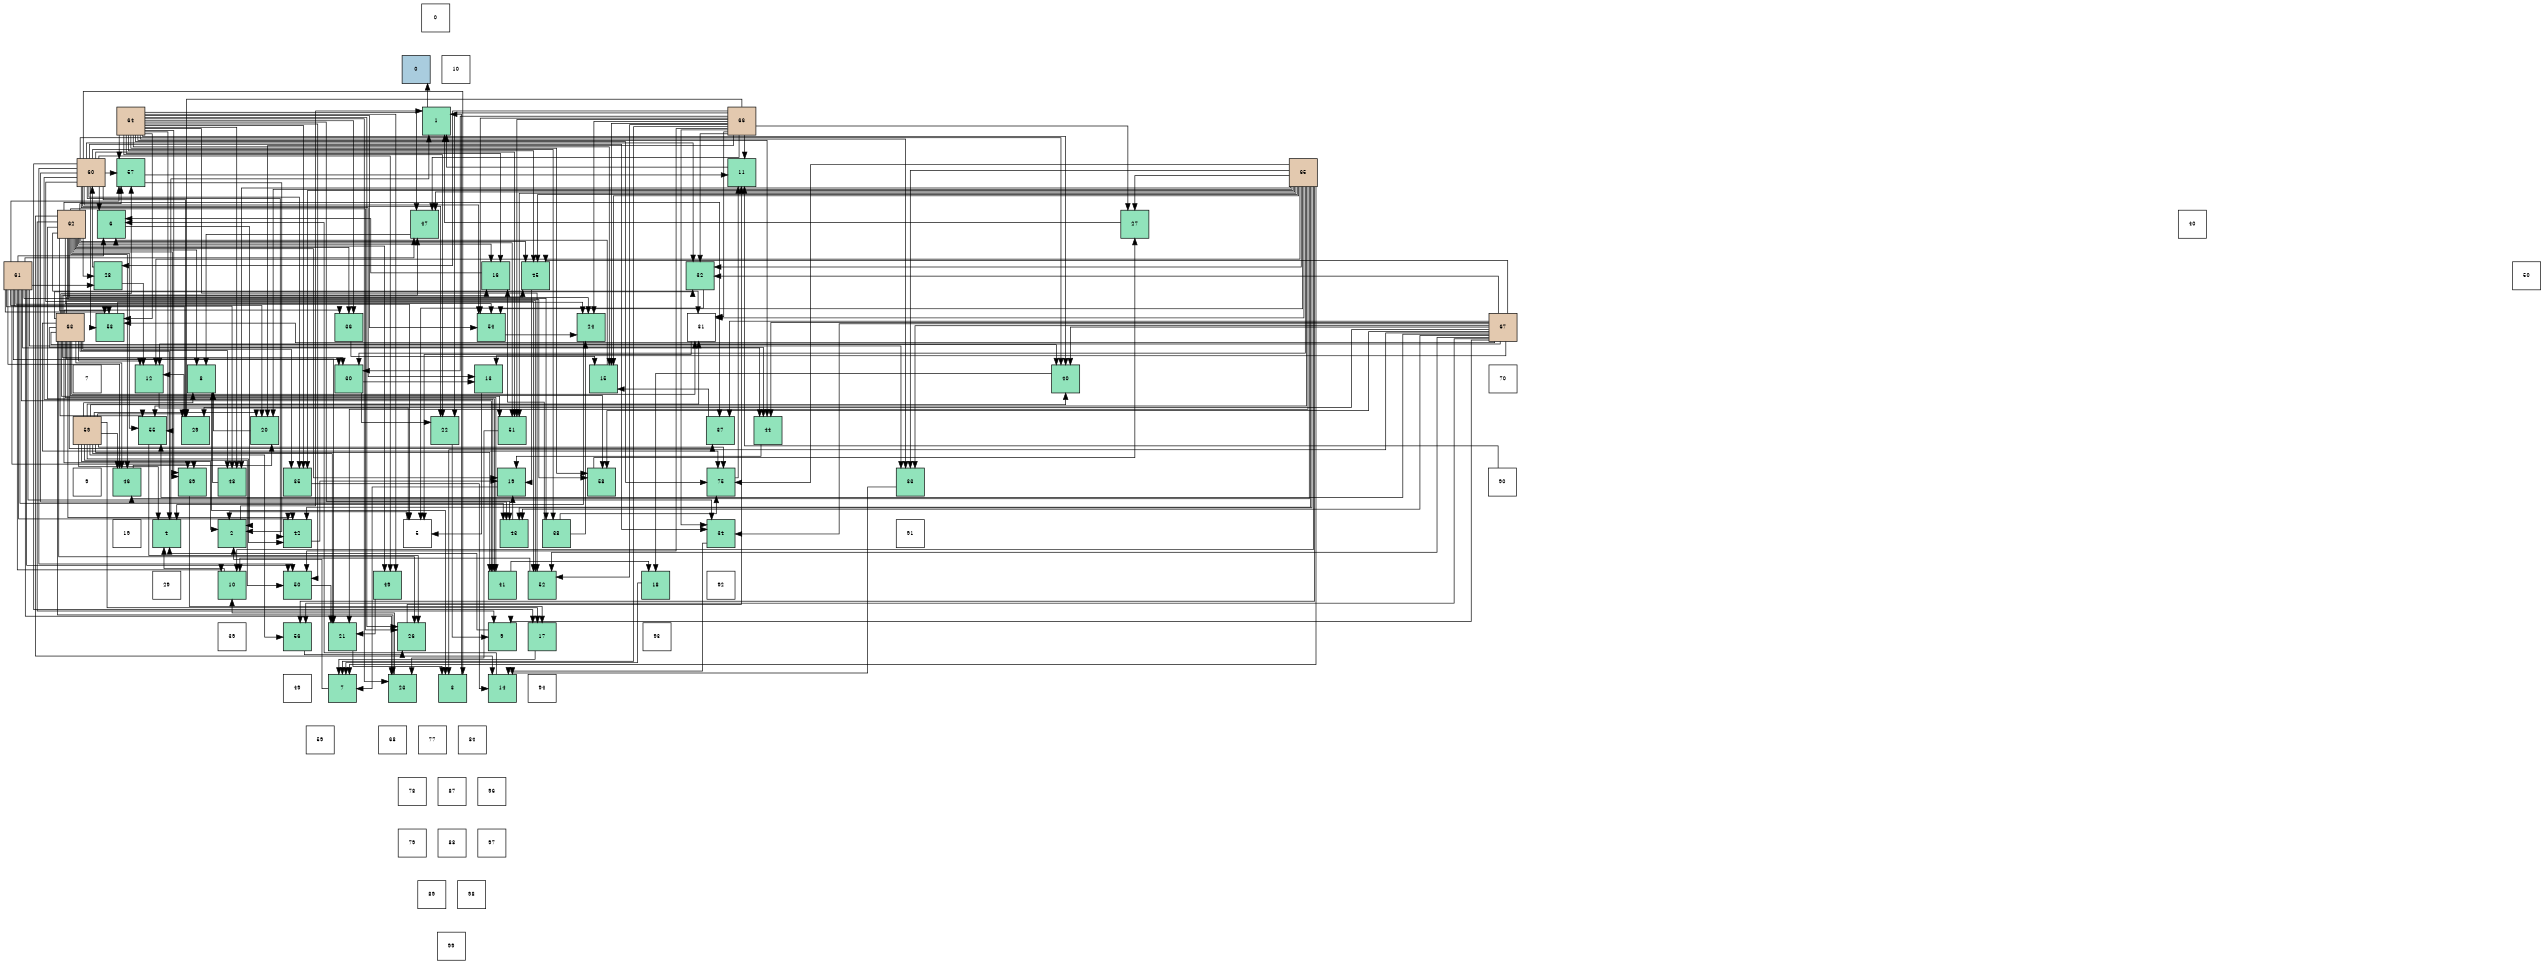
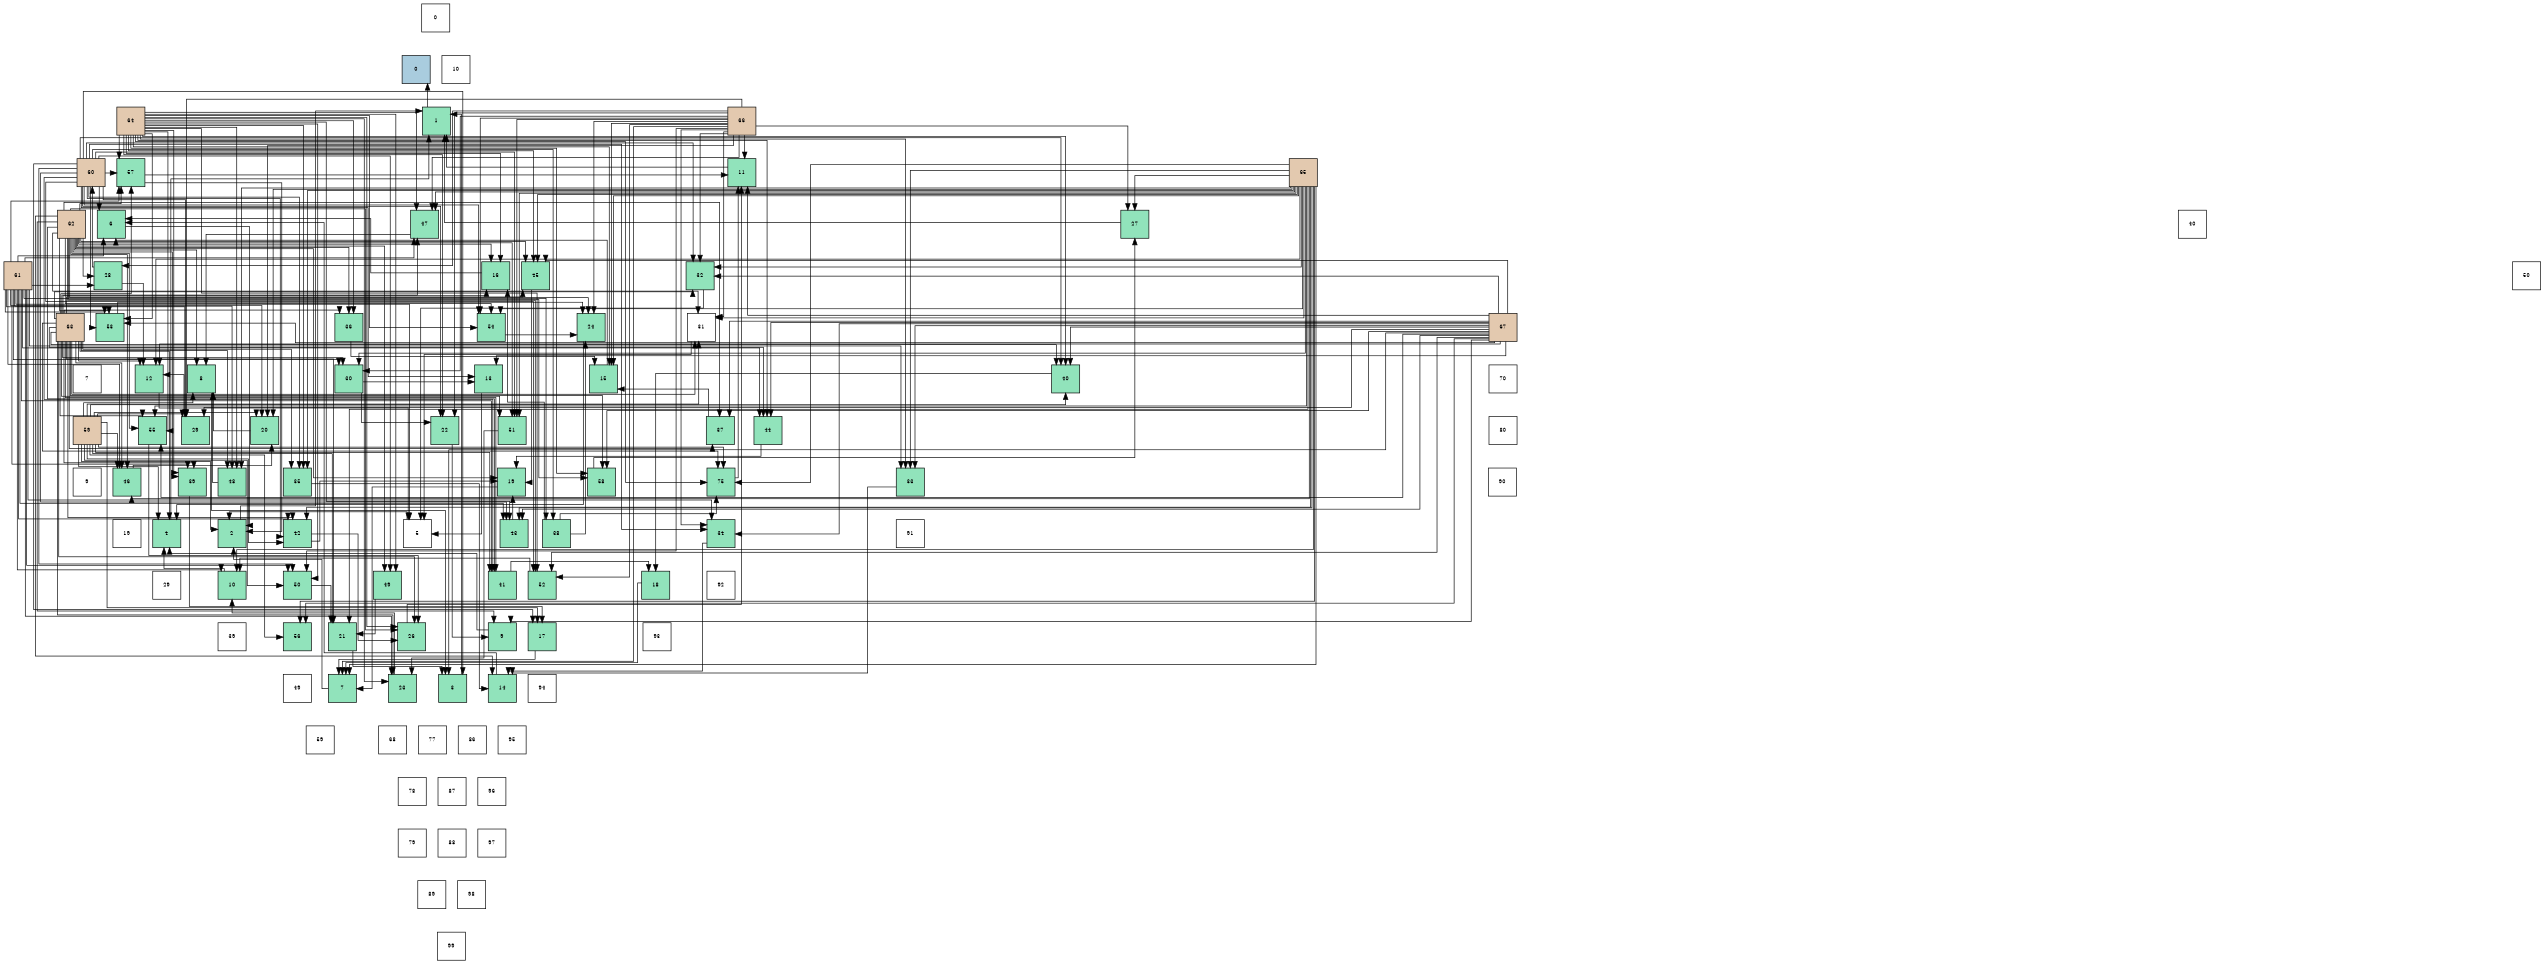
  digraph {
    rank=same
    rankdir=TB
    splines=ortho
    node [fillcolor="#91e3bb" fixedsize=true fontsize=8 shape=square style=filled]
    edge [constraint=false style=vis]
    n1 [fillcolor="#ffffff" label=0 width=0.6]
    n2 [fillcolor="#a9ccde" label=0 width=0.6]
    n3 [fillcolor="#ffffff" label=10 width=0.6]
    n4 [fillcolor="#e3c9af" label=64 width=0.6]
    n5 [label=1 width=0.6]
    n6 [fillcolor="#e3c9af" label=66 width=0.6]
    n7 [fillcolor="#e3c9af" label=60 width=0.6]
    n8 [label=57 width=0.6]
    n9 [label=53 width=0.6]
    n10 [label=55 width=0.6]
    n11 [label=47 width=0.6]
    n12 [label=16 width=0.6]
    n13 [label=36 width=0.6]
    n14 [label=39 width=0.6]
    n15 [label=45 width=0.6]
    n16 [label=54 width=0.6]
    n17 [label=48 width=0.6]
    n18 [label=22 width=0.6]
    n19 [label=35 width=0.6]
    n20 [label=50 width=0.6]
    n21 [label=15 width=0.6]
    n22 [label=49 width=0.6]
    n23 [label=40 width=0.6]
    n24 [label=58 width=0.6]
    n25 [label=43 width=0.6]
    n26 [label=26 width=0.6]
    n27 [label=23 width=0.6]
    n28 [label=44 width=0.6]
    n29 [label=75 width=0.6]
    n30 [label=52 width=0.6]
    n31 [label=33 width=0.6]
    n32 [label=11 width=0.6]
    n33 [fillcolor="#e3c9af" label=62 width=0.6]
    n34 [label=6 width=0.6]
    n35 [label=29 width=0.6]
    n36 [label=32 width=0.6]
    n37 [label=13 width=0.6]
    n38 [label=42 width=0.6]
    n39 [label=51 width=0.6]
    n40 [label=41 width=0.6]
    n41 [label=38 width=0.6]
    n42 [label=3 width=0.6]
    n43 [label=34 width=0.6]
    n44 [label=17 width=0.6]
    n45 [label=2 width=0.6]
    n46 [label=8 width=0.6]
    n47 [label=24 width=0.6]
    n48 [label=12 width=0.6]
    n49 [label=46 width=0.6]
    n50 [label=30 width=0.6]
    n51 [label=4 width=0.6]
    n52 [label=19 width=0.6]
    n53 [label=10 width=0.6]
    n54 [label=9 width=0.6]
    n55 [label=14 width=0.6]
    n56 [fillcolor="#ffffff" label=5 width=0.6]
    n57 [label=21 width=0.6]
    n58 [label=56 width=0.6]
    n59 [label=37 width=0.6]
    n60 [label=18 width=0.6]
    n61 [label=27 width=0.6]
    n62 [fillcolor="#ffffff" label=68 width=0.6]
    n63 [fillcolor="#ffffff" label=77 width=0.6]
    n64 [fillcolor="#ffffff" label=91 width=0.6]
    n65 [label=28 width=0.6]
    n66 [fillcolor="#e3c9af" label=61 width=0.6]
    n67 [fillcolor="#ffffff" label=31 width=0.6]
-   n68 [fillcolor="#ffffff" label=84 width=0.6]
+   n68 [fillcolor="#ffffff" label=86 width=0.6]
    n69 [fillcolor="#ffffff" label=92 width=0.6]
    n70 [label=7 width=0.6]
    n71 [fillcolor="#ffffff" label=94 width=0.6]
    n72 [fillcolor="#e3c9af" label=63 width=0.6]
    n73 [label=20 width=0.6]
    n74 [fillcolor="#ffffff" label=19 width=0.6]
+   n75 [fillcolor="#ffffff" label=95 width=0.6]
    n76 [fillcolor="#ffffff" label=7 width=0.6]
    n77 [fillcolor="#ffffff" label=39 width=0.6]
    n78 [fillcolor="#e3c9af" label=59 width=0.6]
    n79 [fillcolor="#ffffff" label=29 width=0.6]
    n80 [fillcolor="#ffffff" label=9 width=0.6]
    n81 [fillcolor="#ffffff" label=49 width=0.6]
    n82 [fillcolor="#e3c9af" label=65 width=0.6]
    n83 [fillcolor="#ffffff" label=40 width=0.6]
    n84 [fillcolor="#ffffff" label=59 width=0.6]
    n85 [fillcolor="#ffffff" label=50 width=0.6]
    n86 [fillcolor="#e3c9af" label=67 width=0.6]
    n87 [fillcolor="#ffffff" label=70 width=0.6]
    n88 [fillcolor="#ffffff" label=78 width=0.6]
+   n89 [fillcolor="#ffffff" label=80 width=0.6]
    n90 [fillcolor="#ffffff" label=93 width=0.6]
    n91 [fillcolor="#ffffff" label=87 width=0.6]
    n92 [fillcolor="#ffffff" label=79 width=0.6]
    n93 [fillcolor="#ffffff" label=88 width=0.6]
    n94 [fillcolor="#ffffff" label=89 width=0.6]
    n95 [fillcolor="#ffffff" label=90 width=0.6]
    n96 [fillcolor="#ffffff" label=96 width=0.6]
    n97 [fillcolor="#ffffff" label=97 width=0.6]
    n98 [fillcolor="#ffffff" label=98 width=0.6]
    n99 [fillcolor="#ffffff" label=99 width=0.6]
    n1 -> n2 [constraint=true style=invis]
    n1 -> n3 [constraint=true style=invis]
    n2 -> n4 [constraint=true style=invis]
    n2 -> n5 [constraint=true style=invis]
    n3 -> n5 [constraint=true style=invis]
    n3 -> n6 [constraint=true style=invis]
    n4 -> n7 [constraint=true style=invis]
    n4 -> n8
    n4 -> n8 [constraint=true style=invis]
    n4 -> n9
    n4 -> n10
    n4 -> n11
    n4 -> n12
    n4 -> n13
    n4 -> n14
    n4 -> n15
    n4 -> n16
    n4 -> n17
    n4 -> n18
    n4 -> n19
    n4 -> n20
    n4 -> n21
    n4 -> n22
    n4 -> n23
    n4 -> n24
    n4 -> n25
    n4 -> n26
    n4 -> n27
    n4 -> n28
    n4 -> n29
    n4 -> n30
    n4 -> n31
    n5 -> n2
    n5 -> n8 [constraint=true style=invis]
    n5 -> n32 [constraint=true style=invis]
    n6 -> n11
    n6 -> n16
    n6 -> n18
    n6 -> n20
    n6 -> n21
    n6 -> n30
    n6 -> n32
    n6 -> n32 [constraint=true style=invis]
    n6 -> n35
    n6 -> n36
    n6 -> n39
    n6 -> n43
    n6 -> n47
    n6 -> n50
    n6 -> n61
    n6 -> n65
    n6 -> n67
    n6 -> n70
    n6 -> n73
    n6 -> n82 [constraint=true style=invis]
    n7 -> n8
    n7 -> n9
    n7 -> n16
    n7 -> n18
    n7 -> n19
    n7 -> n20
    n7 -> n22
    n7 -> n23
    n7 -> n25
    n7 -> n30
    n7 -> n33 [constraint=true style=invis]
    n7 -> n34
    n7 -> n34 [constraint=true style=invis]
    n7 -> n35
    n7 -> n36
    n7 -> n37
    n7 -> n38
    n7 -> n39
    n7 -> n40
    n7 -> n41
    n7 -> n42
    n7 -> n43
    n7 -> n44
    n8 -> n11 [constraint=true style=invis]
    n8 -> n32
    n8 -> n34 [constraint=true style=invis]
    n8 -> n45
    n9 -> n46 [constraint=true style=invis]
    n9 -> n47
    n9 -> n48 [constraint=true style=invis]
    n10 -> n14 [constraint=true style=invis]
    n10 -> n26
    n10 -> n49 [constraint=true style=invis]
    n11 -> n12 [constraint=true style=invis]
    n11 -> n15 [constraint=true style=invis]
    n11 -> n46
    n12 -> n13 [constraint=true style=invis]
    n12 -> n16 [constraint=true style=invis]
    n12 -> n34
    n13 -> n21
    n13 -> n46 [constraint=true style=invis]
    n13 -> n50 [constraint=true style=invis]
    n14 -> n44
    n14 -> n45 [constraint=true style=invis]
    n14 -> n51 [constraint=true style=invis]
    n15 -> n16 [constraint=true style=invis]
    n15 -> n47 [constraint=true style=invis]
    n15 -> n52
    n16 -> n37 [constraint=true style=invis]
    n16 -> n47
    n16 -> n50 [constraint=true style=invis]
    n17 -> n38 [constraint=true style=invis]
    n17 -> n45 [constraint=true style=invis]
    n17 -> n46
    n18 -> n19 [constraint=true style=invis]
    n18 -> n52 [constraint=true style=invis]
    n18 -> n54
    n19 -> n38 [constraint=true style=invis]
    n19 -> n55
    n19 -> n56 [constraint=true style=invis]
    n20 -> n57
    n20 -> n57 [constraint=true style=invis]
    n20 -> n58 [constraint=true style=invis]
    n21 -> n34
    n21 -> n39 [constraint=true style=invis]
    n21 -> n59 [constraint=true style=invis]
    n22 -> n26 [constraint=true style=invis]
    n22 -> n57
    n22 -> n57 [constraint=true style=invis]
    n23 -> n28 [constraint=true style=invis]
    n23 -> n59 [constraint=true style=invis]
    n23 -> n60
    n24 -> n25 [constraint=true style=invis]
    n24 -> n41 [constraint=true style=invis]
    n24 -> n61
    n25 -> n30 [constraint=true style=invis]
    n25 -> n40 [constraint=true style=invis]
    n25 -> n52
    n26 -> n27 [constraint=true style=invis]
    n26 -> n32
    n26 -> n42 [constraint=true style=invis]
    n27 -> n53
    n27 -> n62 [constraint=true style=invis]
    n27 -> n63 [constraint=true style=invis]
    n28 -> n29 [constraint=true style=invis]
    n28 -> n31 [constraint=true style=invis]
    n28 -> n52
    n29 -> n32
    n29 -> n41 [constraint=true style=invis]
    n29 -> n43 [constraint=true style=invis]
    n30 -> n44 [constraint=true style=invis]
    n30 -> n53
    n30 -> n54 [constraint=true style=invis]
    n31 -> n43 [constraint=true style=invis]
    n31 -> n55
    n31 -> n64 [constraint=true style=invis]
    n32 -> n5
    n32 -> n11 [constraint=true style=invis]
    n32 -> n61 [constraint=true style=invis]
    n33 -> n8
    n33 -> n9
    n33 -> n10
    n33 -> n12
    n33 -> n13
    n33 -> n14
    n33 -> n15
    n33 -> n16
    n33 -> n22
    n33 -> n24
    n33 -> n26
    n33 -> n30
    n33 -> n39
    n33 -> n40
    n33 -> n46
    n33 -> n47
    n33 -> n49
    n33 -> n52
    n33 -> n54
    n33 -> n55
    n33 -> n59
    n33 -> n65
    n33 -> n65 [constraint=true style=invis]
    n33 -> n66 [constraint=true style=invis]
    n33 -> n67
    n34 -> n12 [constraint=true style=invis]
    n34 -> n45
    n34 -> n65 [constraint=true style=invis]
    n35 -> n14 [constraint=true style=invis]
    n35 -> n17 [constraint=true style=invis]
    n35 -> n48
    n36 -> n47 [constraint=true style=invis]
    n36 -> n56
    n36 -> n67 [constraint=true style=invis]
    n37 -> n18 [constraint=true style=invis]
    n37 -> n39 [constraint=true style=invis]
    n37 -> n56
    n38 -> n20 [constraint=true style=invis]
    n38 -> n22 [constraint=true style=invis]
    n38 -> n52
    n39 -> n24 [constraint=true style=invis]
    n39 -> n27
    n39 -> n52 [constraint=true style=invis]
    n40 -> n26 [constraint=true style=invis]
    n40 -> n54 [constraint=true style=invis]
    n40 -> n60
    n41 -> n12
    n41 -> n29
    n41 -> n30 [constraint=true style=invis]
    n41 -> n47
    n41 -> n60 [constraint=true style=invis]
    n42 -> n5
    n42 -> n63 [constraint=true style=invis]
    n42 -> n68 [constraint=true style=invis]
    n43 -> n55
    n43 -> n60 [constraint=true style=invis]
    n43 -> n69 [constraint=true style=invis]
    n44 -> n55 [constraint=true style=invis]
    n44 -> n70
    n44 -> n71 [constraint=true style=invis]
    n45 -> n5
    n45 -> n20 [constraint=true style=invis]
    n45 -> n53 [constraint=true style=invis]
    n46 -> n35 [constraint=true style=invis]
    n46 -> n42
    n46 -> n73 [constraint=true style=invis]
    n47 -> n21 [constraint=true style=invis]
    n47 -> n37 [constraint=true style=invis]
    n47 -> n51
    n48 -> n10 [constraint=true style=invis]
    n48 -> n35 [constraint=true style=invis]
    n48 -> n56
    n49 -> n51 [constraint=true style=invis]
    n49 -> n73
    n49 -> n74 [constraint=true style=invis]
    n50 -> n18
    n50 -> n18 [constraint=true style=invis]
    n50 -> n37
    n50 -> n73 [constraint=true style=invis]
    n51 -> n5
    n51 -> n53 [constraint=true style=invis]
    n51 -> n79 [constraint=true style=invis]
    n52 -> n25 [constraint=true style=invis]
    n52 -> n56 [constraint=true style=invis]
    n52 -> n70
    n53 -> n51
    n53 -> n58 [constraint=true style=invis]
    n53 -> n77 [constraint=true style=invis]
    n54 -> n42 [constraint=true style=invis]
    n54 -> n51
    n54 -> n55 [constraint=true style=invis]
    n55 -> n34
    n55 -> n68 [constraint=true style=invis]
+   n55 -> n75 [constraint=true style=invis]
    n56 -> n22 [constraint=true style=invis]
    n56 -> n40 [constraint=true style=invis]
    n56 -> n45
    n57 -> n27 [constraint=true style=invis]
    n57 -> n42
    n57 -> n70 [constraint=true style=invis]
-   n58 -> n26
+   n38 -> n26
    n58 -> n70 [constraint=true style=invis]
    n58 -> n81 [constraint=true style=invis]
    n59 -> n21
    n59 -> n24 [constraint=true style=invis]
    n59 -> n29 [constraint=true style=invis]
    n60 -> n44 [constraint=true style=invis]
    n60 -> n70
    n60 -> n90 [constraint=true style=invis]
    n61 -> n5
    n61 -> n15 [constraint=true style=invis]
    n61 -> n36 [constraint=true style=invis]
    n62 -> n88 [constraint=true style=invis]
    n63 -> n88 [constraint=true style=invis]
    n63 -> n91 [constraint=true style=invis]
    n64 -> n69 [constraint=true style=invis]
    n65 -> n7
    n65 -> n9 [constraint=true style=invis]
    n65 -> n13 [constraint=true style=invis]
    n65 -> n48
    n66 -> n8
    n66 -> n9
    n66 -> n9 [constraint=true style=invis]
    n66 -> n11
    n66 -> n14
    n66 -> n17
    n66 -> n20
    n66 -> n25
    n66 -> n27
    n66 -> n28
    n66 -> n31
    n66 -> n34
    n66 -> n35
    n66 -> n38
    n66 -> n40
    n66 -> n41
    n66 -> n43
    n66 -> n49
    n66 -> n50
    n66 -> n53
    n66 -> n56
    n66 -> n65
    n66 -> n72 [constraint=true style=invis]
    n66 -> n73
    n67 -> n21 [constraint=true style=invis]
    n67 -> n23 [constraint=true style=invis]
    n67 -> n56
    n68 -> n91 [constraint=true style=invis]
    n68 -> n96 [constraint=true style=invis]
    n69 -> n90 [constraint=true style=invis]
    n70 -> n45
    n70 -> n62 [constraint=true style=invis]
    n70 -> n84 [constraint=true style=invis]
+   n71 -> n75 [constraint=true style=invis]
    n72 -> n8
    n72 -> n10
    n72 -> n11
    n72 -> n12
    n72 -> n13
    n72 -> n14
    n72 -> n15
    n72 -> n17
    n72 -> n19
    n72 -> n23
    n72 -> n24
    n72 -> n26
    n72 -> n27
    n72 -> n28
    n72 -> n29
    n72 -> n36
    n72 -> n38
    n72 -> n39
    n72 -> n40
    n72 -> n48
    n72 -> n48 [constraint=true style=invis]
    n72 -> n49
    n72 -> n50
    n72 -> n51
    n72 -> n57
    n72 -> n59
    n72 -> n67
    n72 -> n76 [constraint=true style=invis]
    n73 -> n17 [constraint=true style=invis]
    n73 -> n19 [constraint=true style=invis]
    n73 -> n46
    n74 -> n79 [constraint=true style=invis]
+   n75 -> n96 [constraint=true style=invis]
    n76 -> n10 [constraint=true style=invis]
    n76 -> n78 [constraint=true style=invis]
    n77 -> n81 [constraint=true style=invis]
    n78 -> n20
    n78 -> n23
    n78 -> n29
    n78 -> n35
    n78 -> n38
    n78 -> n40
    n78 -> n44
    n78 -> n45
    n78 -> n46
    n78 -> n49
    n78 -> n49 [constraint=true style=invis]
    n78 -> n51
    n78 -> n57
    n78 -> n58
    n78 -> n67
    n78 -> n73
    n78 -> n80 [constraint=true style=invis]
    n79 -> n77 [constraint=true style=invis]
    n80 -> n74 [constraint=true style=invis]
    n81 -> n84 [constraint=true style=invis]
    n82 -> n10
    n82 -> n11
    n82 -> n15
    n82 -> n16
    n82 -> n17
    n82 -> n19
    n82 -> n21
    n82 -> n25
    n82 -> n29
    n82 -> n31
    n82 -> n36
    n82 -> n38
    n82 -> n39
    n82 -> n48
    n82 -> n49
    n82 -> n50
    n82 -> n53
    n82 -> n57
    n82 -> n58
    n82 -> n61
    n82 -> n61 [constraint=true style=invis]
    n82 -> n67
    n82 -> n70
    n82 -> n73
    n82 -> n83 [constraint=true style=invis]
    n83 -> n36 [constraint=true style=invis]
    n83 -> n85 [constraint=true style=invis]
    n85 -> n67 [constraint=true style=invis]
    n85 -> n86 [constraint=true style=invis]
    n86 -> n9
    n86 -> n10
    n86 -> n15
    n86 -> n23
    n86 -> n23 [constraint=true style=invis]
    n86 -> n24
    n86 -> n25
    n86 -> n28
    n86 -> n30
    n86 -> n31
-   n95 -> n32
+   n86 -> n32
    n86 -> n35
    n86 -> n36
    n86 -> n37
    n86 -> n42
    n86 -> n43
    n86 -> n48
    n86 -> n54
    n86 -> n58
    n86 -> n59
    n86 -> n87 [constraint=true style=invis]
    n87 -> n28 [constraint=true style=invis]
+   n87 -> n89 [constraint=true style=invis]
    n88 -> n92 [constraint=true style=invis]
    n88 -> n93 [constraint=true style=invis]
+   n89 -> n31 [constraint=true style=invis]
+   n89 -> n95 [constraint=true style=invis]
    n90 -> n71 [constraint=true style=invis]
    n91 -> n93 [constraint=true style=invis]
    n91 -> n97 [constraint=true style=invis]
    n92 -> n94 [constraint=true style=invis]
    n93 -> n94 [constraint=true style=invis]
    n93 -> n98 [constraint=true style=invis]
    n94 -> n99 [constraint=true style=invis]
    n95 -> n64 [constraint=true style=invis]
    n96 -> n97 [constraint=true style=invis]
    n97 -> n98 [constraint=true style=invis]
    n98 -> n99 [constraint=true style=invis]
  }
